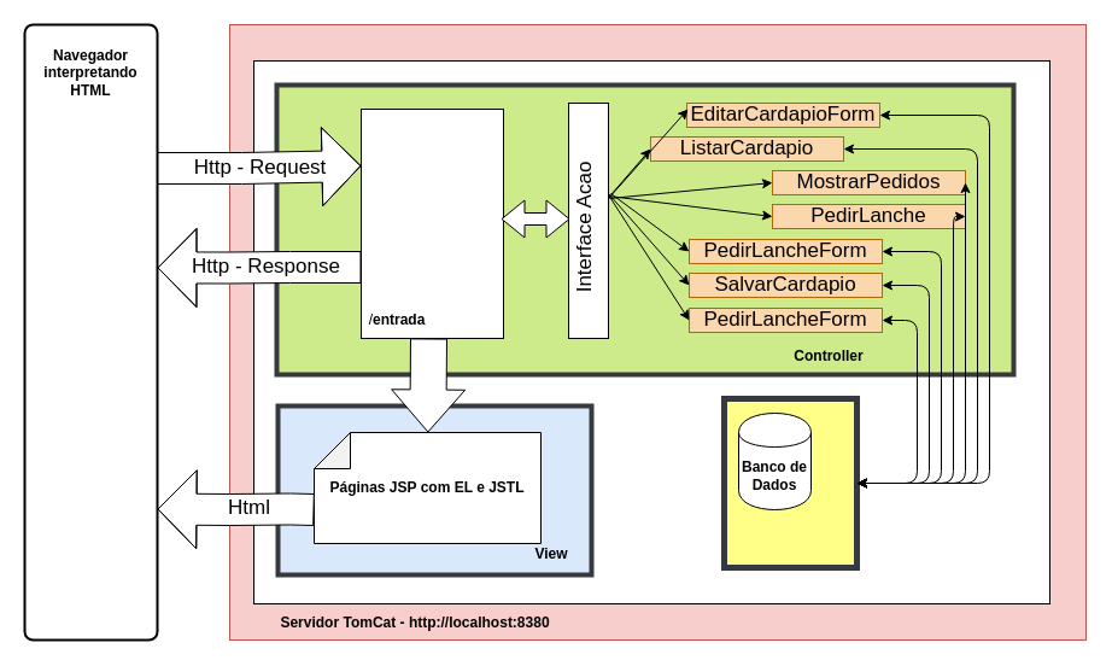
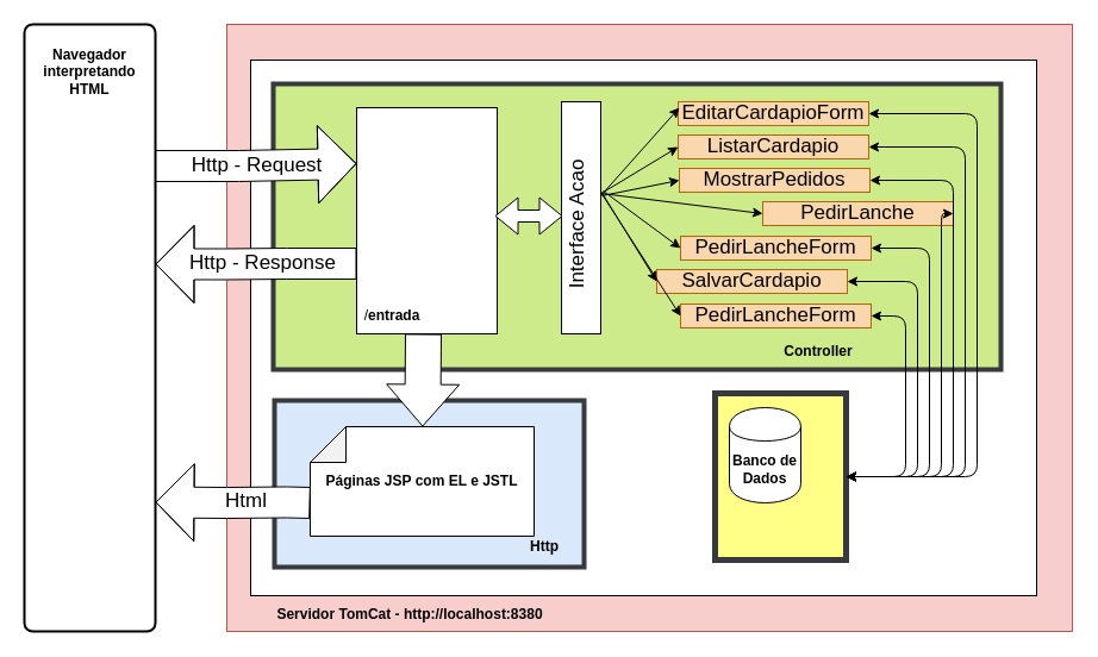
  <mxCell id="0" />
  <mxCell id="1" parent="0" />
  <mxCell id="2" value="" style="rounded=1;whiteSpace=wrap;html=1;absoluteArcSize=1;arcSize=14;strokeWidth=2;" vertex="1" parent="1"><mxGeometry x="20" y="20" width="110" height="510" as="geometry" /></mxCell>
  <mxCell id="3" value="Navegador interpretando HTML&lt;br&gt;" style="text;html=1;strokeColor=none;fillColor=none;align=center;verticalAlign=middle;whiteSpace=wrap;rounded=0;fontStyle=1" vertex="1" parent="1"><mxGeometry x="40" y="50" width="70" height="20" as="geometry" /></mxCell>
  <mxCell id="4" value="" style="rounded=0;whiteSpace=wrap;html=1;fillColor=#f8cecc;strokeColor=#b85450;" vertex="1" parent="1"><mxGeometry x="190" y="20" width="710" height="510" as="geometry" /></mxCell>
  <mxCell id="5" value="" style="rounded=0;whiteSpace=wrap;html=1;" vertex="1" parent="1"><mxGeometry x="210" y="50" width="660" height="450" as="geometry" /></mxCell>
  <mxCell id="6" value="Servidor TomCat - http://localhost:8380" style="text;html=1;strokeColor=none;fillColor=none;align=center;verticalAlign=middle;whiteSpace=wrap;rounded=0;fontStyle=1" vertex="1" parent="1"><mxGeometry x="229" y="506" width="230" height="20" as="geometry" /></mxCell>
  <mxCell id="7" value="" style="rounded=0;whiteSpace=wrap;html=1;fillColor=#dae8fc;strokeColor=#36393D;strokeWidth=4;" vertex="1" parent="1"><mxGeometry x="230" y="336" width="260" height="140" as="geometry" /></mxCell>
  <mxCell id="8" value="" style="edgeStyle=orthogonalEdgeStyle;rounded=0;orthogonalLoop=1;jettySize=auto;html=1;strokeColor=#000000;fillColor=#ffffff;fontSize=17;" edge="1" parent="1" source="9" target="10"><mxGeometry relative="1" as="geometry" /></mxCell>
  <mxCell id="9" value="&lt;b&gt;Páginas JSP com EL e JSTL&lt;/b&gt;" style="shape=note;whiteSpace=wrap;html=1;backgroundOutline=1;darkOpacity=0.05;rotation=0;direction=north;" vertex="1" parent="1"><mxGeometry x="260" y="358" width="188" height="92" as="geometry" /></mxCell>
  <mxCell id="10" value="&lt;b&gt;Páginas JSP com EL e JSTL&lt;/b&gt;" style="shape=note;whiteSpace=wrap;html=1;backgroundOutline=1;darkOpacity=0.05;rotation=0;direction=north;" vertex="1" parent="1"><mxGeometry x="260" y="186" width="188" height="92" as="geometry" /></mxCell>
- <mxCell id="11" value="&lt;b&gt;View&lt;/b&gt;" style="text;html=1;strokeColor=none;fillColor=none;align=center;verticalAlign=middle;whiteSpace=wrap;rounded=0;" vertex="1" parent="1"><mxGeometry x="437" y="449" width="40" height="20" as="geometry" /></mxCell>
+ <mxCell id="11" value="&lt;b&gt;Http&lt;/b&gt;" style="text;html=1;strokeColor=none;fillColor=none;align=center;verticalAlign=middle;whiteSpace=wrap;rounded=0;" vertex="1" parent="1"><mxGeometry x="437" y="449" width="40" height="20" as="geometry" /></mxCell>
  <mxCell id="12" value="" style="rounded=0;whiteSpace=wrap;html=1;fillColor=#ffff88;strokeColor=#36393d;strokeWidth=5;" vertex="1" parent="1"><mxGeometry x="600" y="330" width="110" height="140" as="geometry" /></mxCell>
  <mxCell id="13" value="&lt;b&gt;Banco de Dados&lt;/b&gt;" style="shape=cylinder;whiteSpace=wrap;html=1;boundedLbl=1;backgroundOutline=1;direction=east;" vertex="1" parent="1"><mxGeometry x="612" y="342" width="60" height="80" as="geometry" /></mxCell>
  <mxCell id="14" value="" style="rounded=0;whiteSpace=wrap;html=1;fillColor=#cdeb8b;strokeColor=#36393d;strokeWidth=4;" vertex="1" parent="1"><mxGeometry x="229" y="70" width="611" height="240" as="geometry" /></mxCell>
  <mxCell id="15" value="&lt;b&gt;Controller&lt;/b&gt;" style="text;html=1;strokeColor=none;fillColor=none;align=center;verticalAlign=middle;whiteSpace=wrap;rounded=0;" vertex="1" parent="1"><mxGeometry x="667" y="285" width="40" height="20" as="geometry" /></mxCell>
  <mxCell id="16" value="" style="rounded=0;whiteSpace=wrap;html=1;" vertex="1" parent="1"><mxGeometry x="299" y="90" width="118" height="190" as="geometry" /></mxCell>
  <mxCell id="17" value="/&lt;b&gt;entrada&lt;/b&gt;" style="text;html=1;strokeColor=none;fillColor=none;align=center;verticalAlign=middle;whiteSpace=wrap;rounded=0;" vertex="1" parent="1"><mxGeometry x="309" y="255" width="40" height="20" as="geometry" /></mxCell>
  <mxCell id="18" value="" style="rounded=0;whiteSpace=wrap;html=1;fontSize=17;" vertex="1" parent="1"><mxGeometry x="471" y="85" width="33" height="195" as="geometry" /></mxCell>
  <mxCell id="19" value="EditarCardapioForm&lt;br&gt;" style="text;html=1;align=center;verticalAlign=middle;whiteSpace=wrap;rounded=0;fontSize=17;fillColor=#fad7ac;strokeColor=#b46504;" vertex="1" parent="1"><mxGeometry x="569" y="85" width="160" height="20" as="geometry" /></mxCell>
- <mxCell id="20" value="ListarCardapio&lt;br&gt;" style="text;html=1;align=center;verticalAlign=middle;whiteSpace=wrap;rounded=0;fontSize=17;fillColor=#fad7ac;strokeColor=#b46504;" vertex="1" parent="1"><mxGeometry x="539" y="113" width="160" height="20" as="geometry" /></mxCell>
- <mxCell id="21" value="MostrarPedidos&lt;br&gt;" style="text;html=1;align=center;verticalAlign=middle;whiteSpace=wrap;rounded=0;fontSize=17;fillColor=#fad7ac;strokeColor=#b46504;" vertex="1" parent="1"><mxGeometry x="640" y="141" width="160" height="20" as="geometry" /></mxCell>
+ <mxCell id="20" value="ListarCardapio&lt;br&gt;" style="text;html=1;align=center;verticalAlign=middle;whiteSpace=wrap;rounded=0;fontSize=17;fillColor=#fad7ac;strokeColor=#b46504;" vertex="1" parent="1"><mxGeometry x="569" y="113" width="160" height="20" as="geometry" /></mxCell>
+ <mxCell id="21" value="MostrarPedidos&lt;br&gt;" style="text;html=1;align=center;verticalAlign=middle;whiteSpace=wrap;rounded=0;fontSize=17;fillColor=#fad7ac;strokeColor=#b46504;" vertex="1" parent="1"><mxGeometry x="570" y="141" width="160" height="20" as="geometry" /></mxCell>
  <mxCell id="22" value="PedirLanche&lt;br&gt;" style="text;html=1;align=center;verticalAlign=middle;whiteSpace=wrap;rounded=0;fontSize=17;fillColor=#fad7ac;strokeColor=#b46504;" vertex="1" parent="1"><mxGeometry x="640" y="169" width="160" height="20" as="geometry" /></mxCell>
  <mxCell id="23" value="PedirLancheForm&lt;br&gt;" style="text;html=1;align=center;verticalAlign=middle;whiteSpace=wrap;rounded=0;fontSize=17;fillColor=#fad7ac;strokeColor=#b46504;" vertex="1" parent="1"><mxGeometry x="571" y="198" width="160" height="20" as="geometry" /></mxCell>
  <mxCell id="24" value="PedirLancheForm&lt;br&gt;" style="text;html=1;align=center;verticalAlign=middle;whiteSpace=wrap;rounded=0;fontSize=17;fillColor=#fad7ac;strokeColor=#b46504;" vertex="1" parent="1"><mxGeometry x="571" y="255" width="160" height="20" as="geometry" /></mxCell>
- <mxCell id="25" value="SalvarCardapio&lt;br&gt;" style="text;html=1;align=center;verticalAlign=middle;whiteSpace=wrap;rounded=0;fontSize=17;fillColor=#fad7ac;strokeColor=#b46504;" vertex="1" parent="1"><mxGeometry x="571" y="226" width="160" height="20" as="geometry" /></mxCell>
+ <mxCell id="25" value="SalvarCardapio&lt;br&gt;" style="text;html=1;align=center;verticalAlign=middle;whiteSpace=wrap;rounded=0;fontSize=17;fillColor=#fad7ac;strokeColor=#b46504;" vertex="1" parent="1"><mxGeometry x="551" y="226" width="160" height="20" as="geometry" /></mxCell>
  <mxCell id="26" value="Interface Acao&lt;br&gt;" style="text;html=1;strokeColor=none;fillColor=none;align=center;verticalAlign=middle;whiteSpace=wrap;rounded=0;fontSize=17;direction=west;rotation=-90;" vertex="1" parent="1"><mxGeometry x="425" y="178" width="120" height="20" as="geometry" /></mxCell>
  <mxCell id="27" value="" style="endArrow=classic;startArrow=classic;html=1;fontSize=17;exitX=1;exitY=0.5;exitDx=0;exitDy=0;entryX=1;entryY=0.5;entryDx=0;entryDy=0;strokeColor=#000000;" edge="1" parent="1" source="12" target="19"><mxGeometry width="50" height="50" relative="1" as="geometry"><mxPoint x="740" y="400" as="sourcePoint" /><mxPoint x="790" y="350" as="targetPoint" /><Array as="points"><mxPoint x="820" y="400" /><mxPoint x="820" y="95" /></Array></mxGeometry></mxCell>
  <mxCell id="28" value="" style="endArrow=classic;startArrow=classic;html=1;fontSize=17;exitX=1;exitY=0.5;exitDx=0;exitDy=0;entryX=1;entryY=0.5;entryDx=0;entryDy=0;" edge="1" parent="1" source="12" target="20"><mxGeometry width="50" height="50" relative="1" as="geometry"><mxPoint x="720" y="429" as="sourcePoint" /><mxPoint x="739" y="124" as="targetPoint" /><Array as="points"><mxPoint x="810" y="400" /><mxPoint x="810" y="123" /></Array></mxGeometry></mxCell>
  <mxCell id="29" value="" style="endArrow=classic;startArrow=classic;html=1;fontSize=17;entryX=1;entryY=0.5;entryDx=0;entryDy=0;" edge="1" parent="1" target="21"><mxGeometry width="50" height="50" relative="1" as="geometry"><mxPoint x="710" y="400" as="sourcePoint" /><mxPoint x="749" y="134" as="targetPoint" /><Array as="points"><mxPoint x="800" y="400" /><mxPoint x="800" y="151" /></Array></mxGeometry></mxCell>
  <mxCell id="30" value="" style="endArrow=classic;startArrow=classic;html=1;fontSize=17;entryX=1;entryY=0.5;entryDx=0;entryDy=0;exitX=1;exitY=0.5;exitDx=0;exitDy=0;" edge="1" parent="1" source="12" target="22"><mxGeometry width="50" height="50" relative="1" as="geometry"><mxPoint x="720" y="410" as="sourcePoint" /><mxPoint x="740" y="161" as="targetPoint" /><Array as="points"><mxPoint x="790" y="400" /><mxPoint x="790" y="179" /></Array></mxGeometry></mxCell>
  <mxCell id="31" value="" style="endArrow=classic;startArrow=classic;html=1;fontSize=17;entryX=1;entryY=0.5;entryDx=0;entryDy=0;" edge="1" parent="1" target="23"><mxGeometry width="50" height="50" relative="1" as="geometry"><mxPoint x="710" y="400" as="sourcePoint" /><mxPoint x="740" y="189" as="targetPoint" /><Array as="points"><mxPoint x="780" y="400" /><mxPoint x="780" y="208" /></Array></mxGeometry></mxCell>
  <mxCell id="32" value="" style="endArrow=classic;startArrow=classic;html=1;fontSize=17;entryX=1;entryY=0.5;entryDx=0;entryDy=0;" edge="1" parent="1" target="25"><mxGeometry width="50" height="50" relative="1" as="geometry"><mxPoint x="710" y="400" as="sourcePoint" /><mxPoint x="741" y="218" as="targetPoint" /><Array as="points"><mxPoint x="770" y="400" /><mxPoint x="770" y="236" /></Array></mxGeometry></mxCell>
  <mxCell id="33" value="" style="endArrow=classic;startArrow=classic;html=1;fontSize=17;entryX=1;entryY=0.5;entryDx=0;entryDy=0;exitX=1;exitY=0.5;exitDx=0;exitDy=0;" edge="1" parent="1" source="12" target="24"><mxGeometry width="50" height="50" relative="1" as="geometry"><mxPoint x="720" y="400" as="sourcePoint" /><mxPoint x="741" y="246" as="targetPoint" /><Array as="points"><mxPoint x="760" y="400" /><mxPoint x="760" y="265" /></Array></mxGeometry></mxCell>
  <mxCell id="34" value="Http - Request&lt;br&gt;" style="shape=flexArrow;endArrow=classic;html=1;strokeColor=#000000;fontSize=17;fillColor=#ffffff;endWidth=38;endSize=10.33;width=26;" edge="1" parent="1"><mxGeometry width="50" height="50" relative="1" as="geometry"><mxPoint x="130" y="139" as="sourcePoint" /><mxPoint x="299" y="137" as="targetPoint" /><Array as="points"><mxPoint x="200" y="139" /></Array></mxGeometry></mxCell>
  <mxCell id="35" value="Http - Response&lt;br&gt;" style="shape=flexArrow;endArrow=classic;html=1;strokeColor=#000000;fontSize=17;fillColor=#ffffff;endWidth=38;endSize=10.33;width=26;entryX=1;entryY=0.395;entryDx=0;entryDy=0;entryPerimeter=0;" edge="1" parent="1" target="2"><mxGeometry x="0.29" y="-30" width="50" height="50" relative="1" as="geometry"><mxPoint x="299" y="221" as="sourcePoint" /><mxPoint x="130" y="247.326" as="targetPoint" /><Array as="points"><mxPoint x="240" y="221" /><mxPoint x="190" y="221.5" /></Array><mxPoint x="30" y="29" as="offset" /></mxGeometry></mxCell>
  <mxCell id="36" value="" style="shape=flexArrow;endArrow=classic;startArrow=classic;html=1;strokeColor=#000000;fillColor=#ffffff;fontSize=17;exitX=0.941;exitY=0.374;exitDx=0;exitDy=0;exitPerimeter=0;" edge="1" parent="1"><mxGeometry width="50" height="50" relative="1" as="geometry"><mxPoint x="415" y="181" as="sourcePoint" /><mxPoint x="472" y="181" as="targetPoint" /></mxGeometry></mxCell>
  <mxCell id="37" value="" style="endArrow=classic;html=1;strokeColor=#000000;fillColor=#ffffff;fontSize=17;entryX=0.006;entryY=0.25;entryDx=0;entryDy=0;entryPerimeter=0;" edge="1" parent="1" source="18" target="19"><mxGeometry width="50" height="50" relative="1" as="geometry"><mxPoint x="511.5" y="135" as="sourcePoint" /><mxPoint x="561.5" y="85" as="targetPoint" /></mxGeometry></mxCell>
  <mxCell id="38" value="" style="endArrow=classic;html=1;strokeColor=#000000;fillColor=#ffffff;fontSize=17;entryX=0;entryY=0.5;entryDx=0;entryDy=0;exitX=1.061;exitY=0.39;exitDx=0;exitDy=0;exitPerimeter=0;" edge="1" parent="1" source="18" target="20"><mxGeometry width="50" height="50" relative="1" as="geometry"><mxPoint x="510" y="160" as="sourcePoint" /><mxPoint x="580" y="100" as="targetPoint" /></mxGeometry></mxCell>
  <mxCell id="39" value="" style="endArrow=classic;html=1;strokeColor=#000000;fillColor=#ffffff;fontSize=17;entryX=0;entryY=0.5;entryDx=0;entryDy=0;exitX=1.03;exitY=0.405;exitDx=0;exitDy=0;exitPerimeter=0;" edge="1" parent="1" source="18" target="21"><mxGeometry width="50" height="50" relative="1" as="geometry"><mxPoint x="520" y="170" as="sourcePoint" /><mxPoint x="579" y="133" as="targetPoint" /></mxGeometry></mxCell>
  <mxCell id="40" value="" style="endArrow=classic;html=1;strokeColor=#000000;fillColor=#ffffff;fontSize=17;entryX=0;entryY=0.5;entryDx=0;entryDy=0;exitX=1;exitY=0.395;exitDx=0;exitDy=0;exitPerimeter=0;" edge="1" parent="1" source="18" target="22"><mxGeometry width="50" height="50" relative="1" as="geometry"><mxPoint x="510" y="160" as="sourcePoint" /><mxPoint x="580" y="161" as="targetPoint" /></mxGeometry></mxCell>
  <mxCell id="41" value="" style="endArrow=classic;html=1;strokeColor=#000000;fillColor=#ffffff;fontSize=17;entryX=0;entryY=0.5;entryDx=0;entryDy=0;" edge="1" parent="1" target="23"><mxGeometry width="50" height="50" relative="1" as="geometry"><mxPoint x="506" y="160" as="sourcePoint" /><mxPoint x="580" y="189" as="targetPoint" /></mxGeometry></mxCell>
  <mxCell id="42" value="" style="endArrow=classic;html=1;strokeColor=#000000;fillColor=#ffffff;fontSize=17;entryX=0;entryY=0.5;entryDx=0;entryDy=0;" edge="1" parent="1" target="25"><mxGeometry width="50" height="50" relative="1" as="geometry"><mxPoint x="504" y="160" as="sourcePoint" /><mxPoint x="581" y="218" as="targetPoint" /></mxGeometry></mxCell>
  <mxCell id="43" value="" style="endArrow=classic;html=1;strokeColor=#000000;fillColor=#ffffff;fontSize=17;entryX=0;entryY=0.5;entryDx=0;entryDy=0;exitX=1;exitY=0.39;exitDx=0;exitDy=0;exitPerimeter=0;" edge="1" parent="1" source="18" target="24"><mxGeometry width="50" height="50" relative="1" as="geometry"><mxPoint x="514" y="170" as="sourcePoint" /><mxPoint x="581" y="246" as="targetPoint" /></mxGeometry></mxCell>
  <mxCell id="44" value="" style="shape=flexArrow;endArrow=classic;html=1;strokeColor=#000000;fillColor=#ffffff;fontSize=17;endWidth=30;endSize=11.33;width=30;" edge="1" parent="1" target="9"><mxGeometry width="50" height="50" relative="1" as="geometry"><mxPoint x="355" y="280" as="sourcePoint" /><mxPoint x="356" y="350" as="targetPoint" /><Array as="points" /></mxGeometry></mxCell>
  <mxCell id="45" value="Html" style="shape=flexArrow;endArrow=classic;html=1;strokeColor=#000000;fontSize=17;fillColor=#ffffff;endWidth=38;endSize=10.33;width=26;entryX=1;entryY=0.395;entryDx=0;entryDy=0;entryPerimeter=0;" edge="1" parent="1"><mxGeometry x="0.29" y="-30" width="50" height="50" relative="1" as="geometry"><mxPoint x="260" y="422" as="sourcePoint" /><mxPoint x="130" y="421.5" as="targetPoint" /><Array as="points"><mxPoint x="240" y="421.5" /><mxPoint x="190" y="422" /></Array><mxPoint x="30" y="29" as="offset" /></mxGeometry></mxCell>
